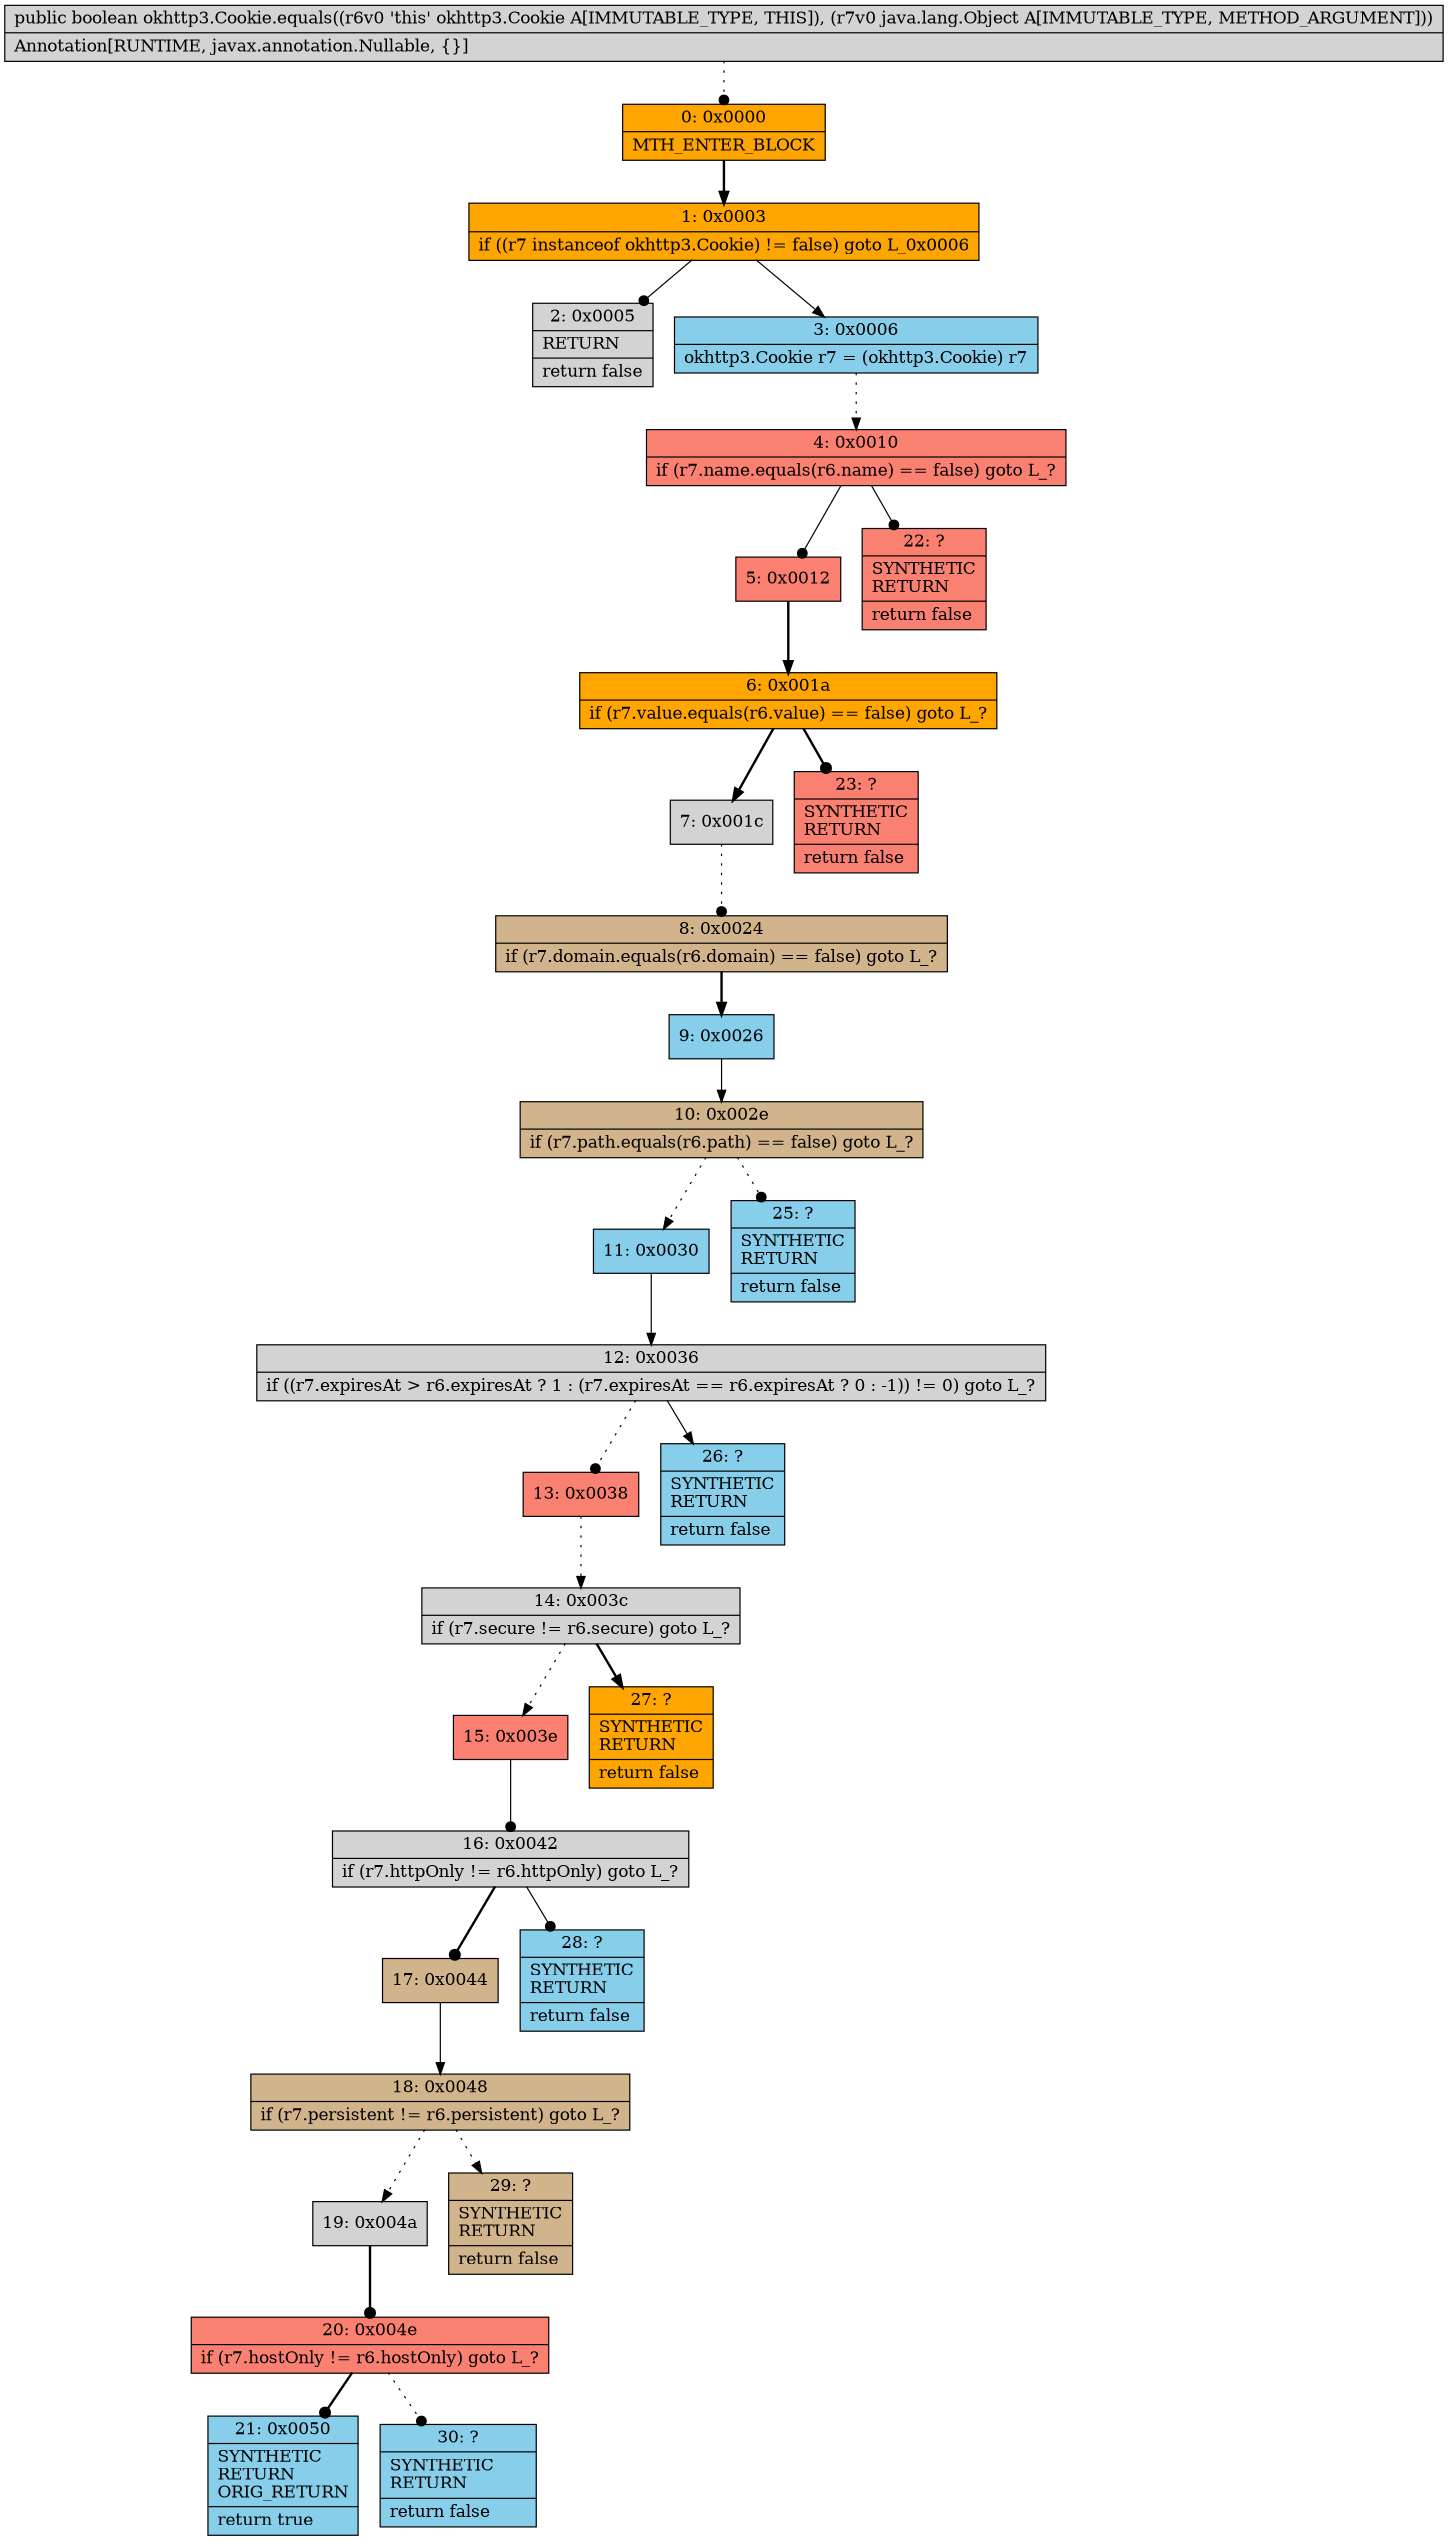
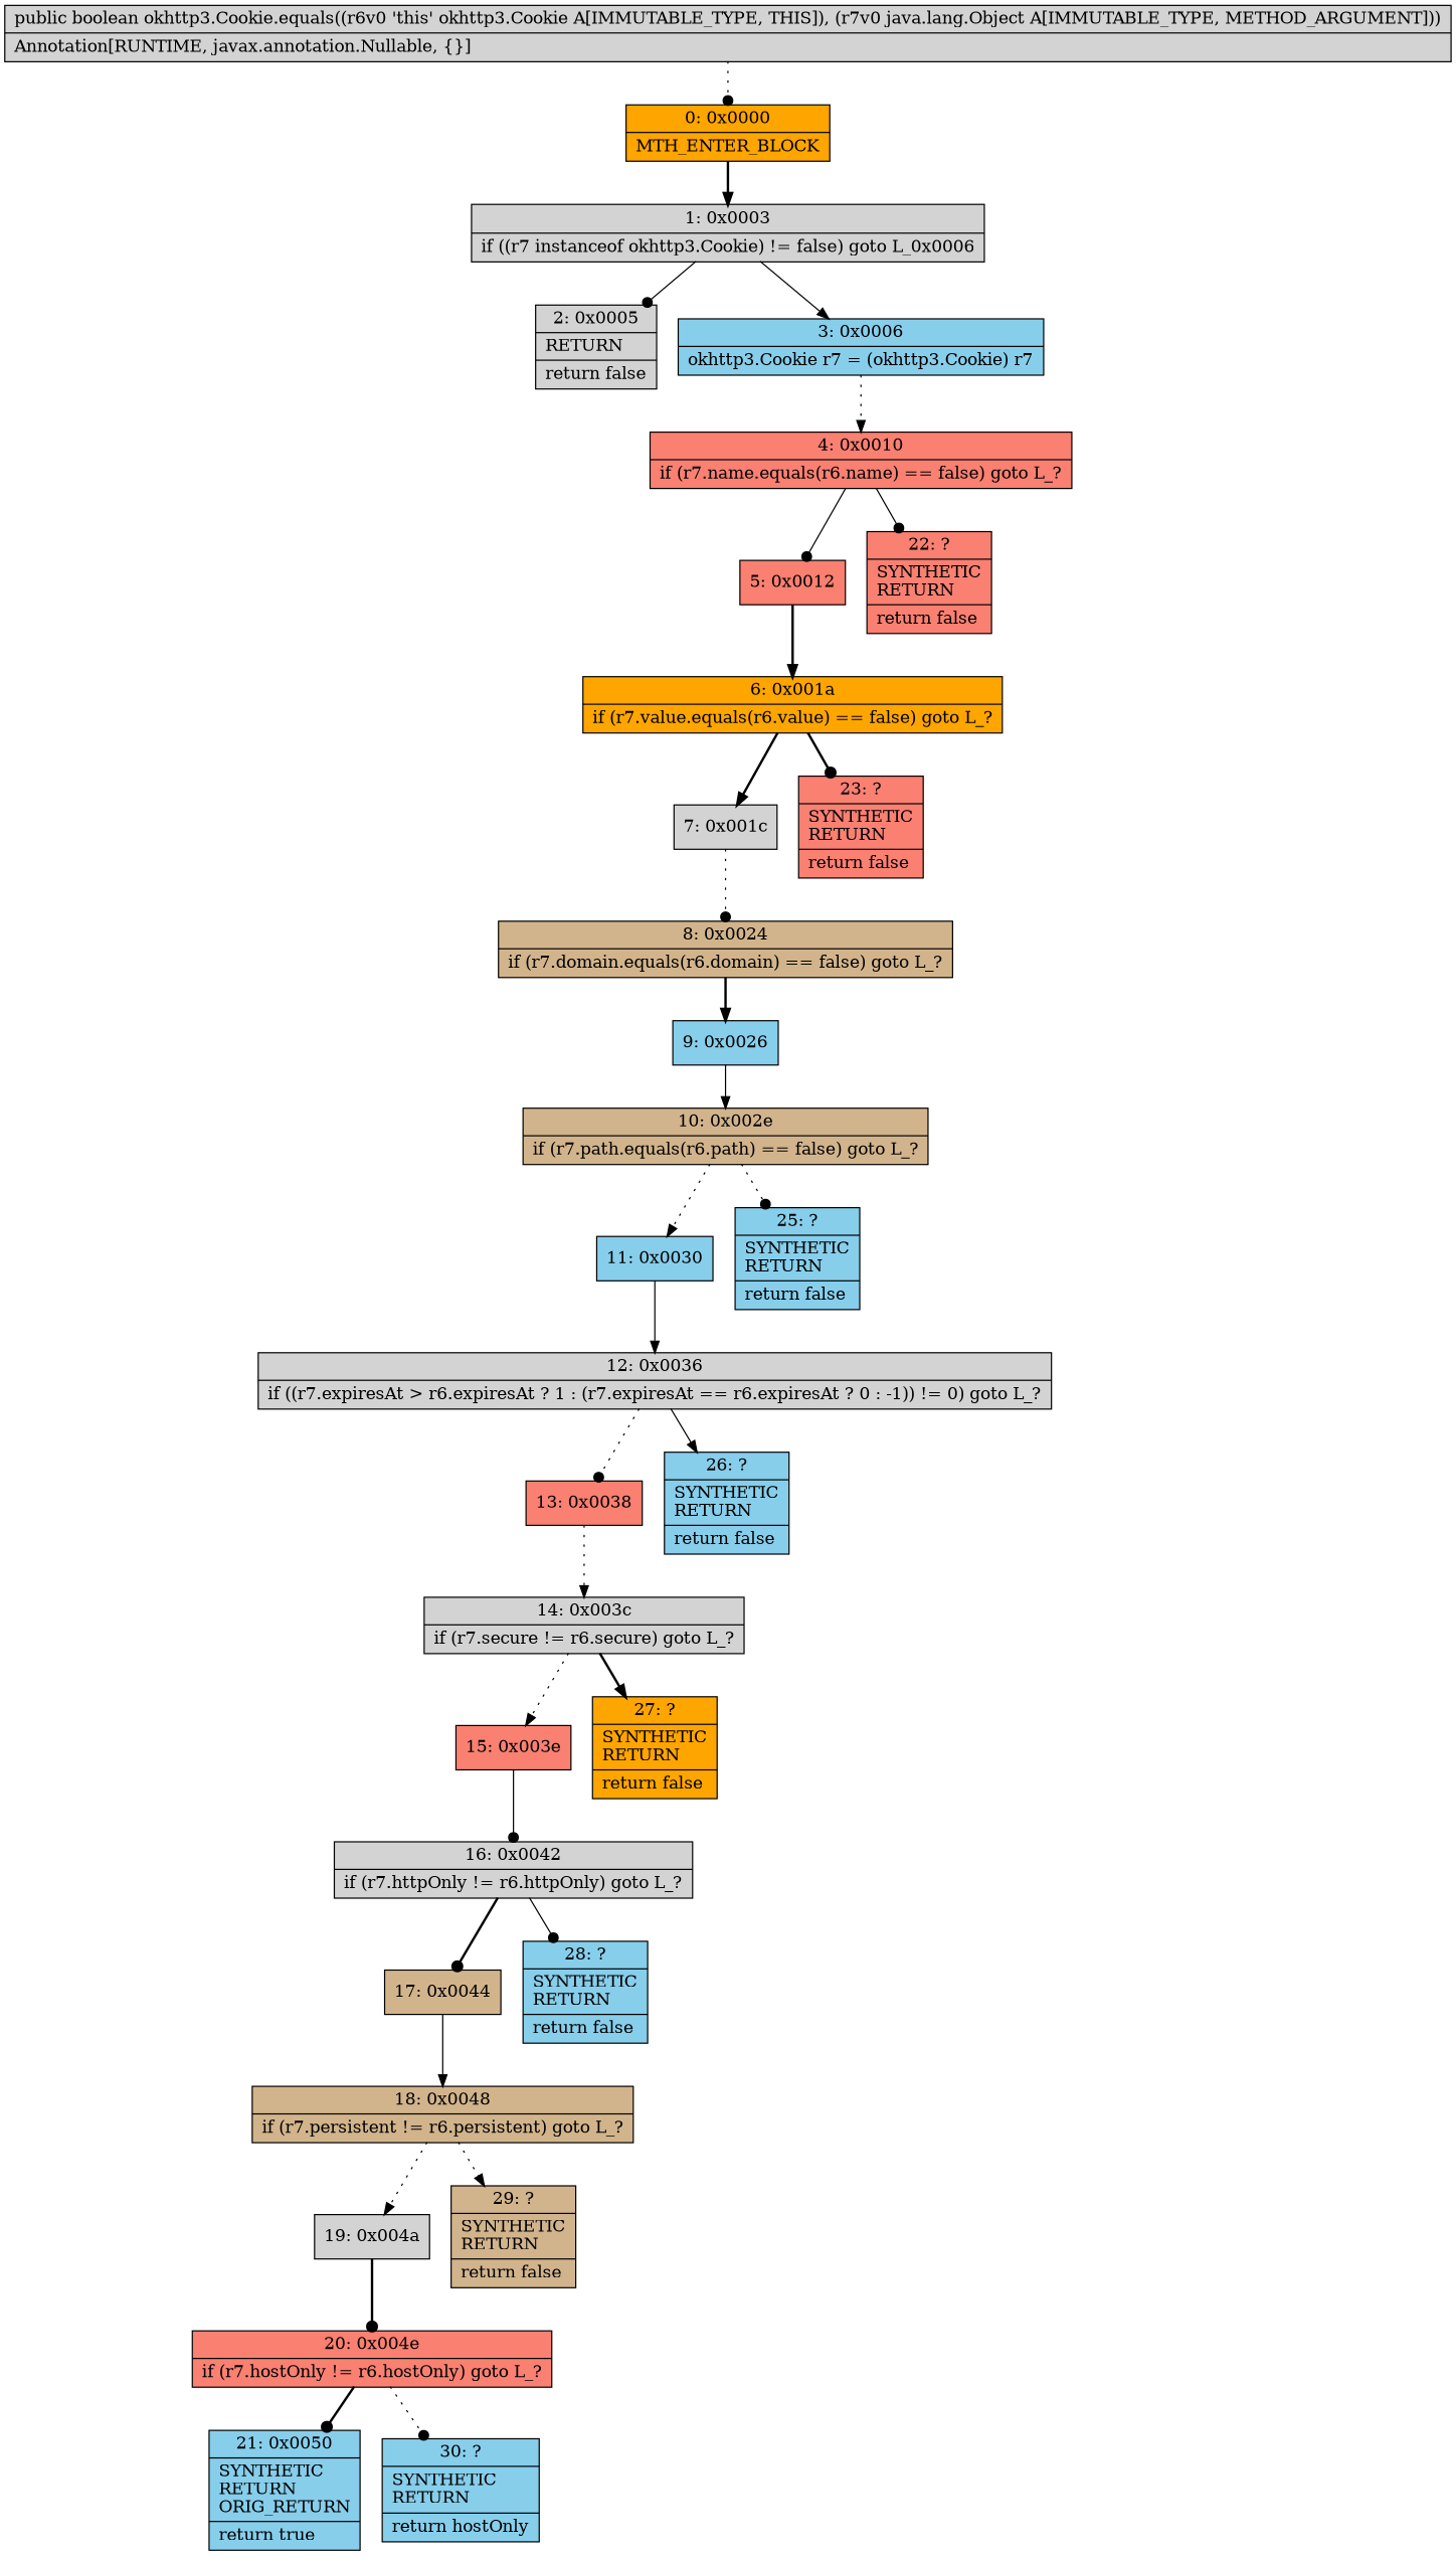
  digraph {
    node [fillcolor=skyblue shape=record style=filled]
    edge [arrowhead=normal style=dotted]
    n1 [fillcolor=orange label="{0\:\ 0x0000|MTH_ENTER_BLOCK\l}"]
-   n2 [fillcolor=orange label="{1\:\ 0x0003|if ((r7 instanceof okhttp3.Cookie) != false) goto L_0x0006\l}"]
+   n2 [fillcolor=lightgrey label="{1\:\ 0x0003|if ((r7 instanceof okhttp3.Cookie) != false) goto L_0x0006\l}"]
    n3 [fillcolor=lightgrey label="{2\:\ 0x0005|RETURN\l|return false\l}"]
    n4 [label="{3\:\ 0x0006|okhttp3.Cookie r7 = (okhttp3.Cookie) r7\l}"]
    n5 [fillcolor=salmon label="{4\:\ 0x0010|if (r7.name.equals(r6.name) == false) goto L_?\l}"]
    n6 [fillcolor=salmon label="{5\:\ 0x0012}"]
    n7 [fillcolor=salmon label="{22\:\ ?|SYNTHETIC\lRETURN\l|return false\l}"]
    n8 [fillcolor=orange label="{6\:\ 0x001a|if (r7.value.equals(r6.value) == false) goto L_?\l}"]
    n9 [fillcolor=lightgrey label="{7\:\ 0x001c}"]
    n10 [fillcolor=salmon label="{23\:\ ?|SYNTHETIC\lRETURN\l|return false\l}"]
    n11 [fillcolor=tan label="{8\:\ 0x0024|if (r7.domain.equals(r6.domain) == false) goto L_?\l}"]
    n12 [label="{9\:\ 0x0026}"]
    n13 [fillcolor=tan label="{10\:\ 0x002e|if (r7.path.equals(r6.path) == false) goto L_?\l}"]
    n14 [label="{11\:\ 0x0030}"]
    n15 [label="{25\:\ ?|SYNTHETIC\lRETURN\l|return false\l}"]
    n16 [fillcolor=lightgrey label="{12\:\ 0x0036|if ((r7.expiresAt \> r6.expiresAt ? 1 : (r7.expiresAt == r6.expiresAt ? 0 : \-1)) != 0) goto L_?\l}"]
    n17 [fillcolor=salmon label="{13\:\ 0x0038}"]
    n18 [label="{26\:\ ?|SYNTHETIC\lRETURN\l|return false\l}"]
    n19 [fillcolor=lightgrey label="{14\:\ 0x003c|if (r7.secure != r6.secure) goto L_?\l}"]
    n20 [fillcolor=salmon label="{15\:\ 0x003e}"]
    n21 [fillcolor=orange label="{27\:\ ?|SYNTHETIC\lRETURN\l|return false\l}"]
    n22 [fillcolor=lightgrey label="{16\:\ 0x0042|if (r7.httpOnly != r6.httpOnly) goto L_?\l}"]
    n23 [fillcolor=tan label="{17\:\ 0x0044}"]
    n24 [label="{28\:\ ?|SYNTHETIC\lRETURN\l|return false\l}"]
    n25 [fillcolor=tan label="{18\:\ 0x0048|if (r7.persistent != r6.persistent) goto L_?\l}"]
    n26 [fillcolor=lightgrey label="{19\:\ 0x004a}"]
    n27 [fillcolor=tan label="{29\:\ ?|SYNTHETIC\lRETURN\l|return false\l}"]
    n28 [fillcolor=salmon label="{20\:\ 0x004e|if (r7.hostOnly != r6.hostOnly) goto L_?\l}"]
    n29 [label="{21\:\ 0x0050|SYNTHETIC\lRETURN\lORIG_RETURN\l|return true\l}"]
-   n30 [label="{30\:\ ?|SYNTHETIC\lRETURN\l|return false\l}"]
+   n30 [label="{30\:\ ?|SYNTHETIC\lRETURN\l|return hostOnly\l}"]
    n31 [fillcolor=lightgrey label="{public boolean okhttp3.Cookie.equals((r6v0 'this' okhttp3.Cookie A[IMMUTABLE_TYPE, THIS]), (r7v0 java.lang.Object A[IMMUTABLE_TYPE, METHOD_ARGUMENT]))  | Annotation[RUNTIME, javax.annotation.Nullable, \{\}]\l}"]
    n1 -> n2 [style=bold]
    n2 -> n3 [arrowhead=dot style=solid]
    n2 -> n4 [style=solid]
    n4 -> n5
    n5 -> n6 [arrowhead=dot style=solid]
    n5 -> n7 [arrowhead=dot style=solid]
    n6 -> n8 [style=bold]
    n8 -> n9 [style=bold]
    n8 -> n10 [arrowhead=dot style=bold]
    n9 -> n11 [arrowhead=dot]
    n11 -> n12 [style=bold]
    n12 -> n13 [style=solid]
    n13 -> n14
    n13 -> n15 [arrowhead=dot]
    n14 -> n16 [style=solid]
    n16 -> n17 [arrowhead=dot]
    n16 -> n18 [style=solid]
    n17 -> n19
    n19 -> n20
    n19 -> n21 [style=bold]
    n20 -> n22 [arrowhead=dot style=solid]
    n22 -> n23 [arrowhead=dot style=bold]
    n22 -> n24 [arrowhead=dot style=solid]
    n23 -> n25 [style=solid]
    n25 -> n26
    n25 -> n27
    n26 -> n28 [arrowhead=dot style=bold]
    n28 -> n29 [arrowhead=dot style=bold]
    n28 -> n30 [arrowhead=dot]
    n31 -> n1 [arrowhead=dot]
  }
